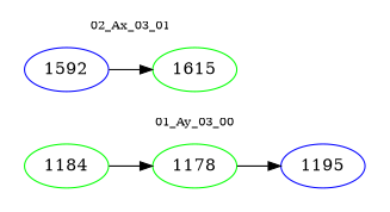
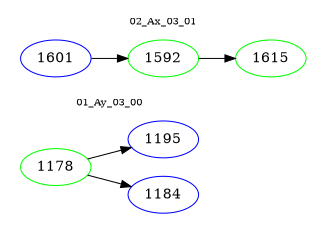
  digraph {
    rankdir=LR
    node [color=blue]
    edge [color=black]
-   n1 [color=green label=1184]
+   n1 [label=1184]
    n2 [color=green label=1178]
    n3 [label=1195]
-   n5 [label=1592]
+   n4 [label=1601]
+   n5 [color=green label=1592]
    n6 [color=green label=1615]
    subgraph cluster_1 {
      color=white
      fontsize=10
      label="01_Ay_03_00"
      n1
      n2
      n3
    }
    subgraph cluster_2 {
      color=white
      fontsize=10
      label="02_Ax_03_01"
+     n4
      n5
      n6
    }
-   n1 -> n2
+   n2 -> n1
    n2 -> n3
+   n4 -> n5
    n5 -> n6
  }
